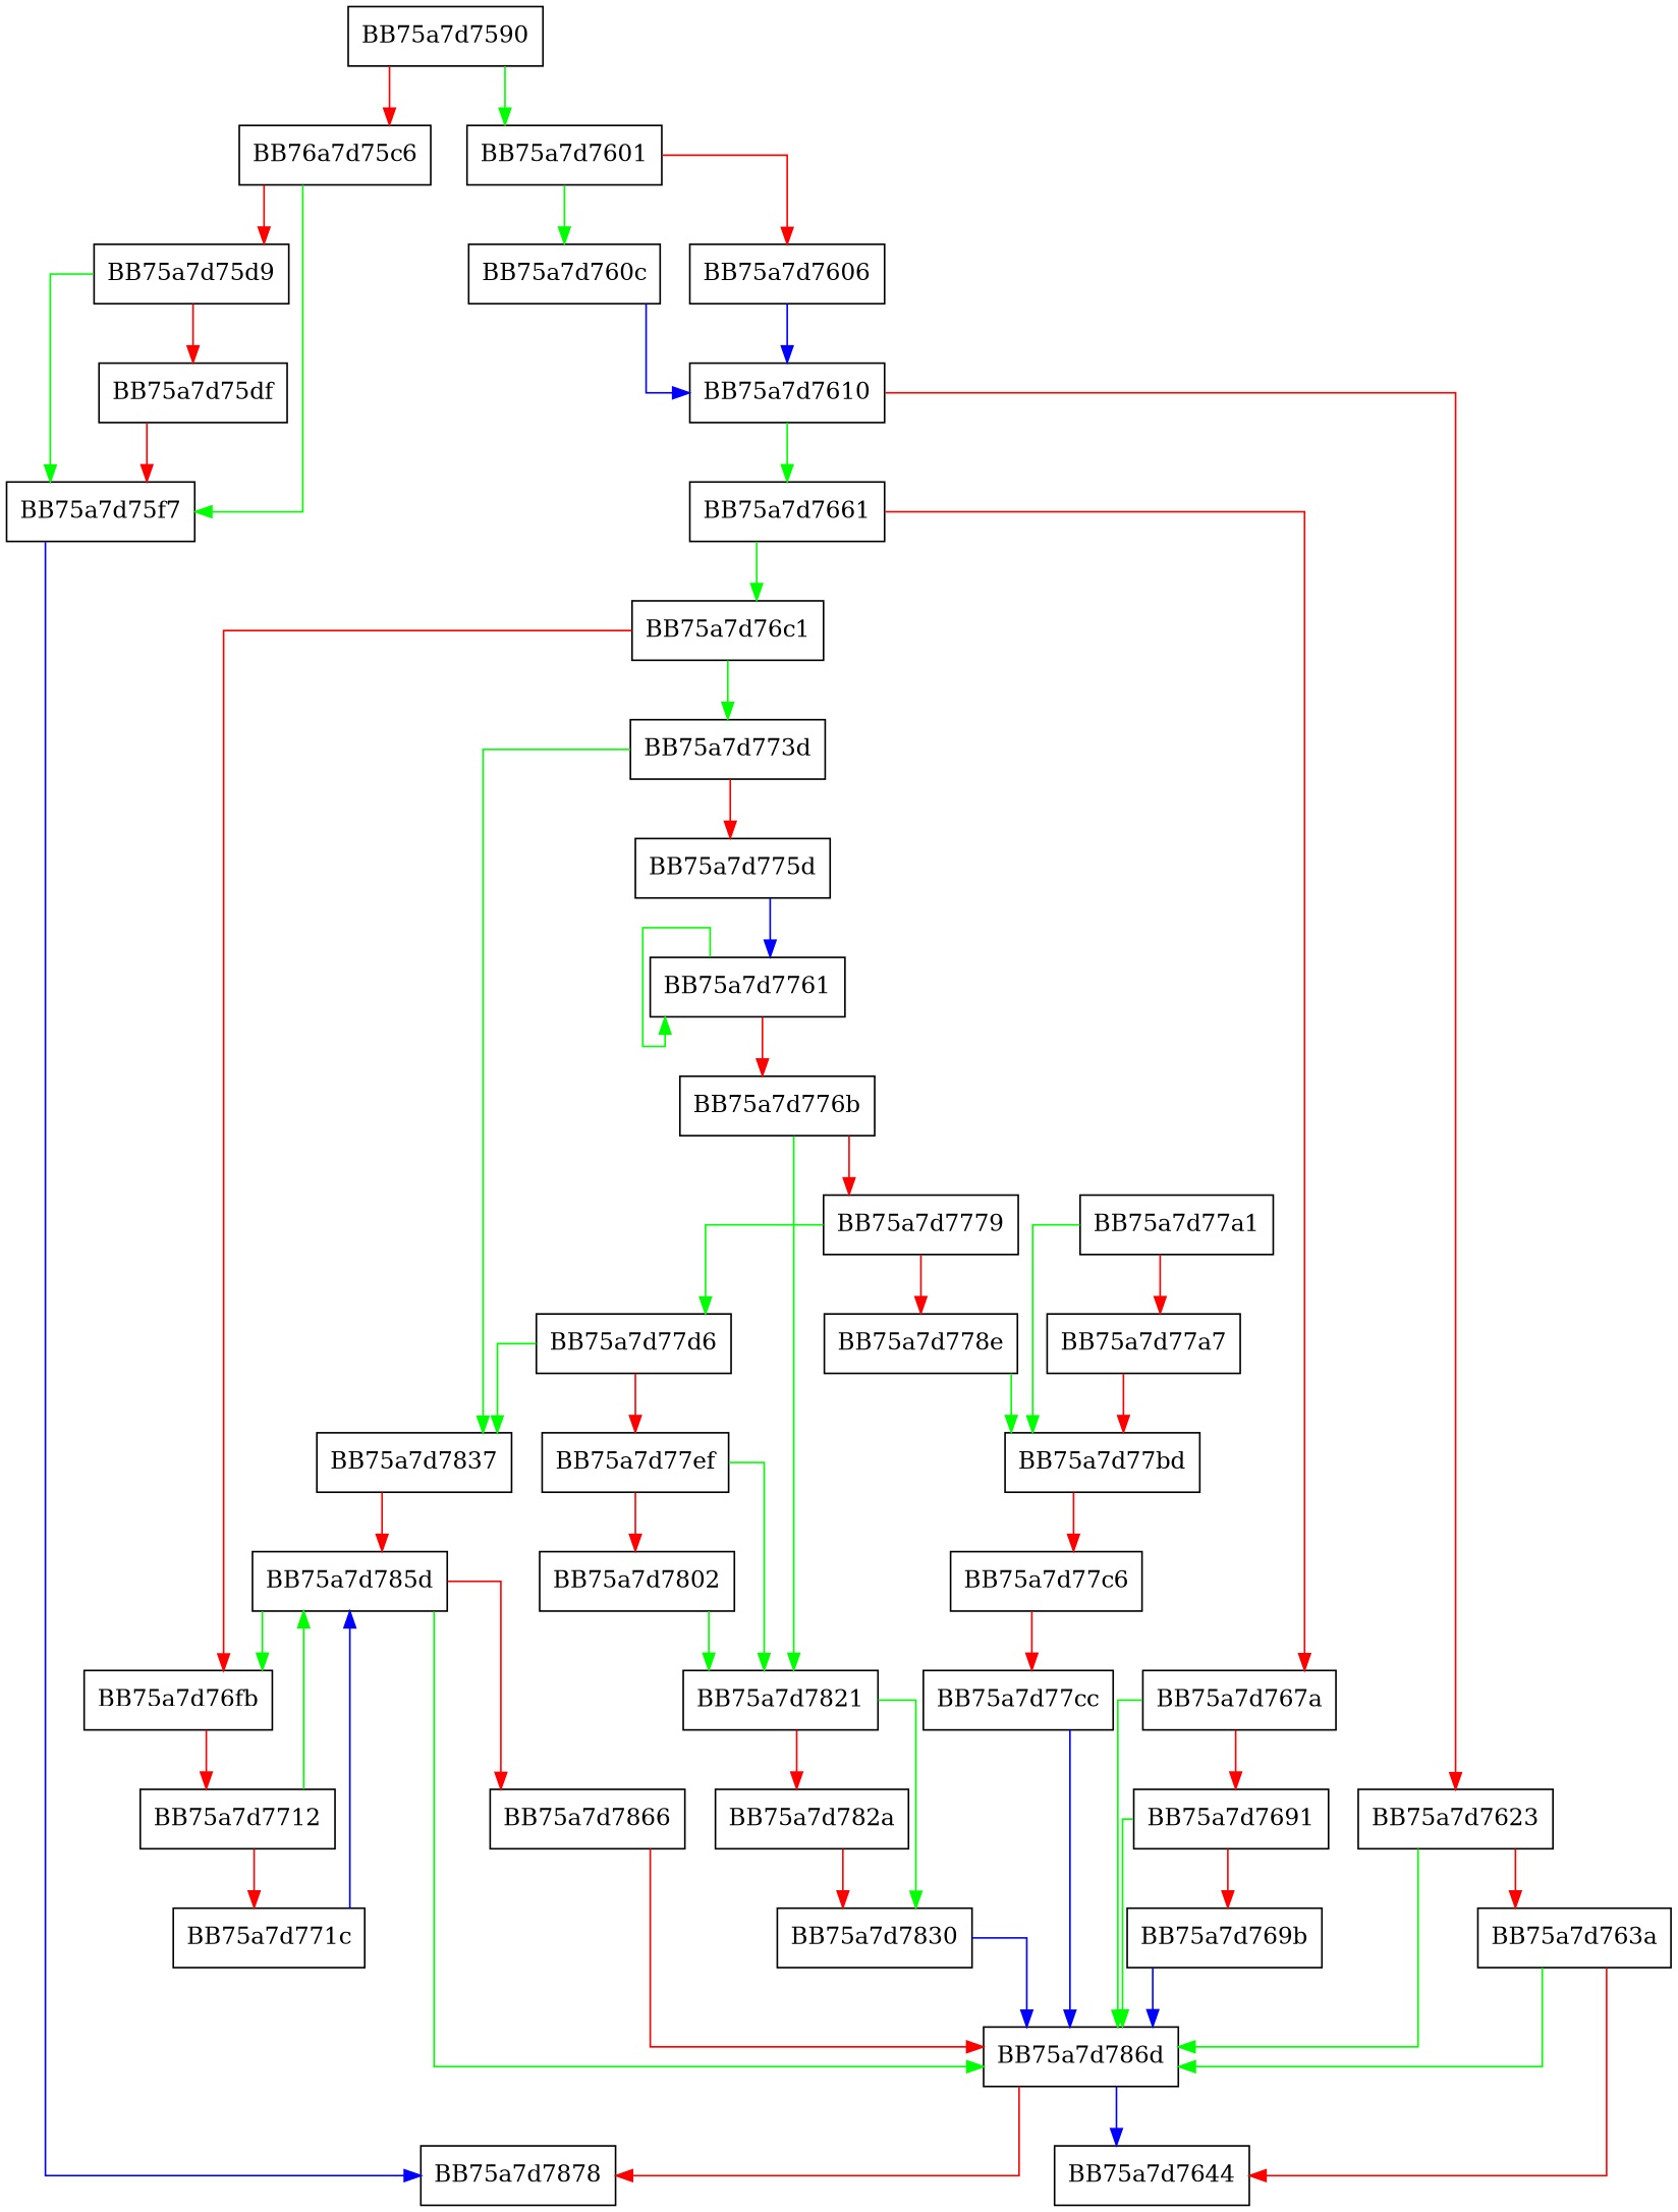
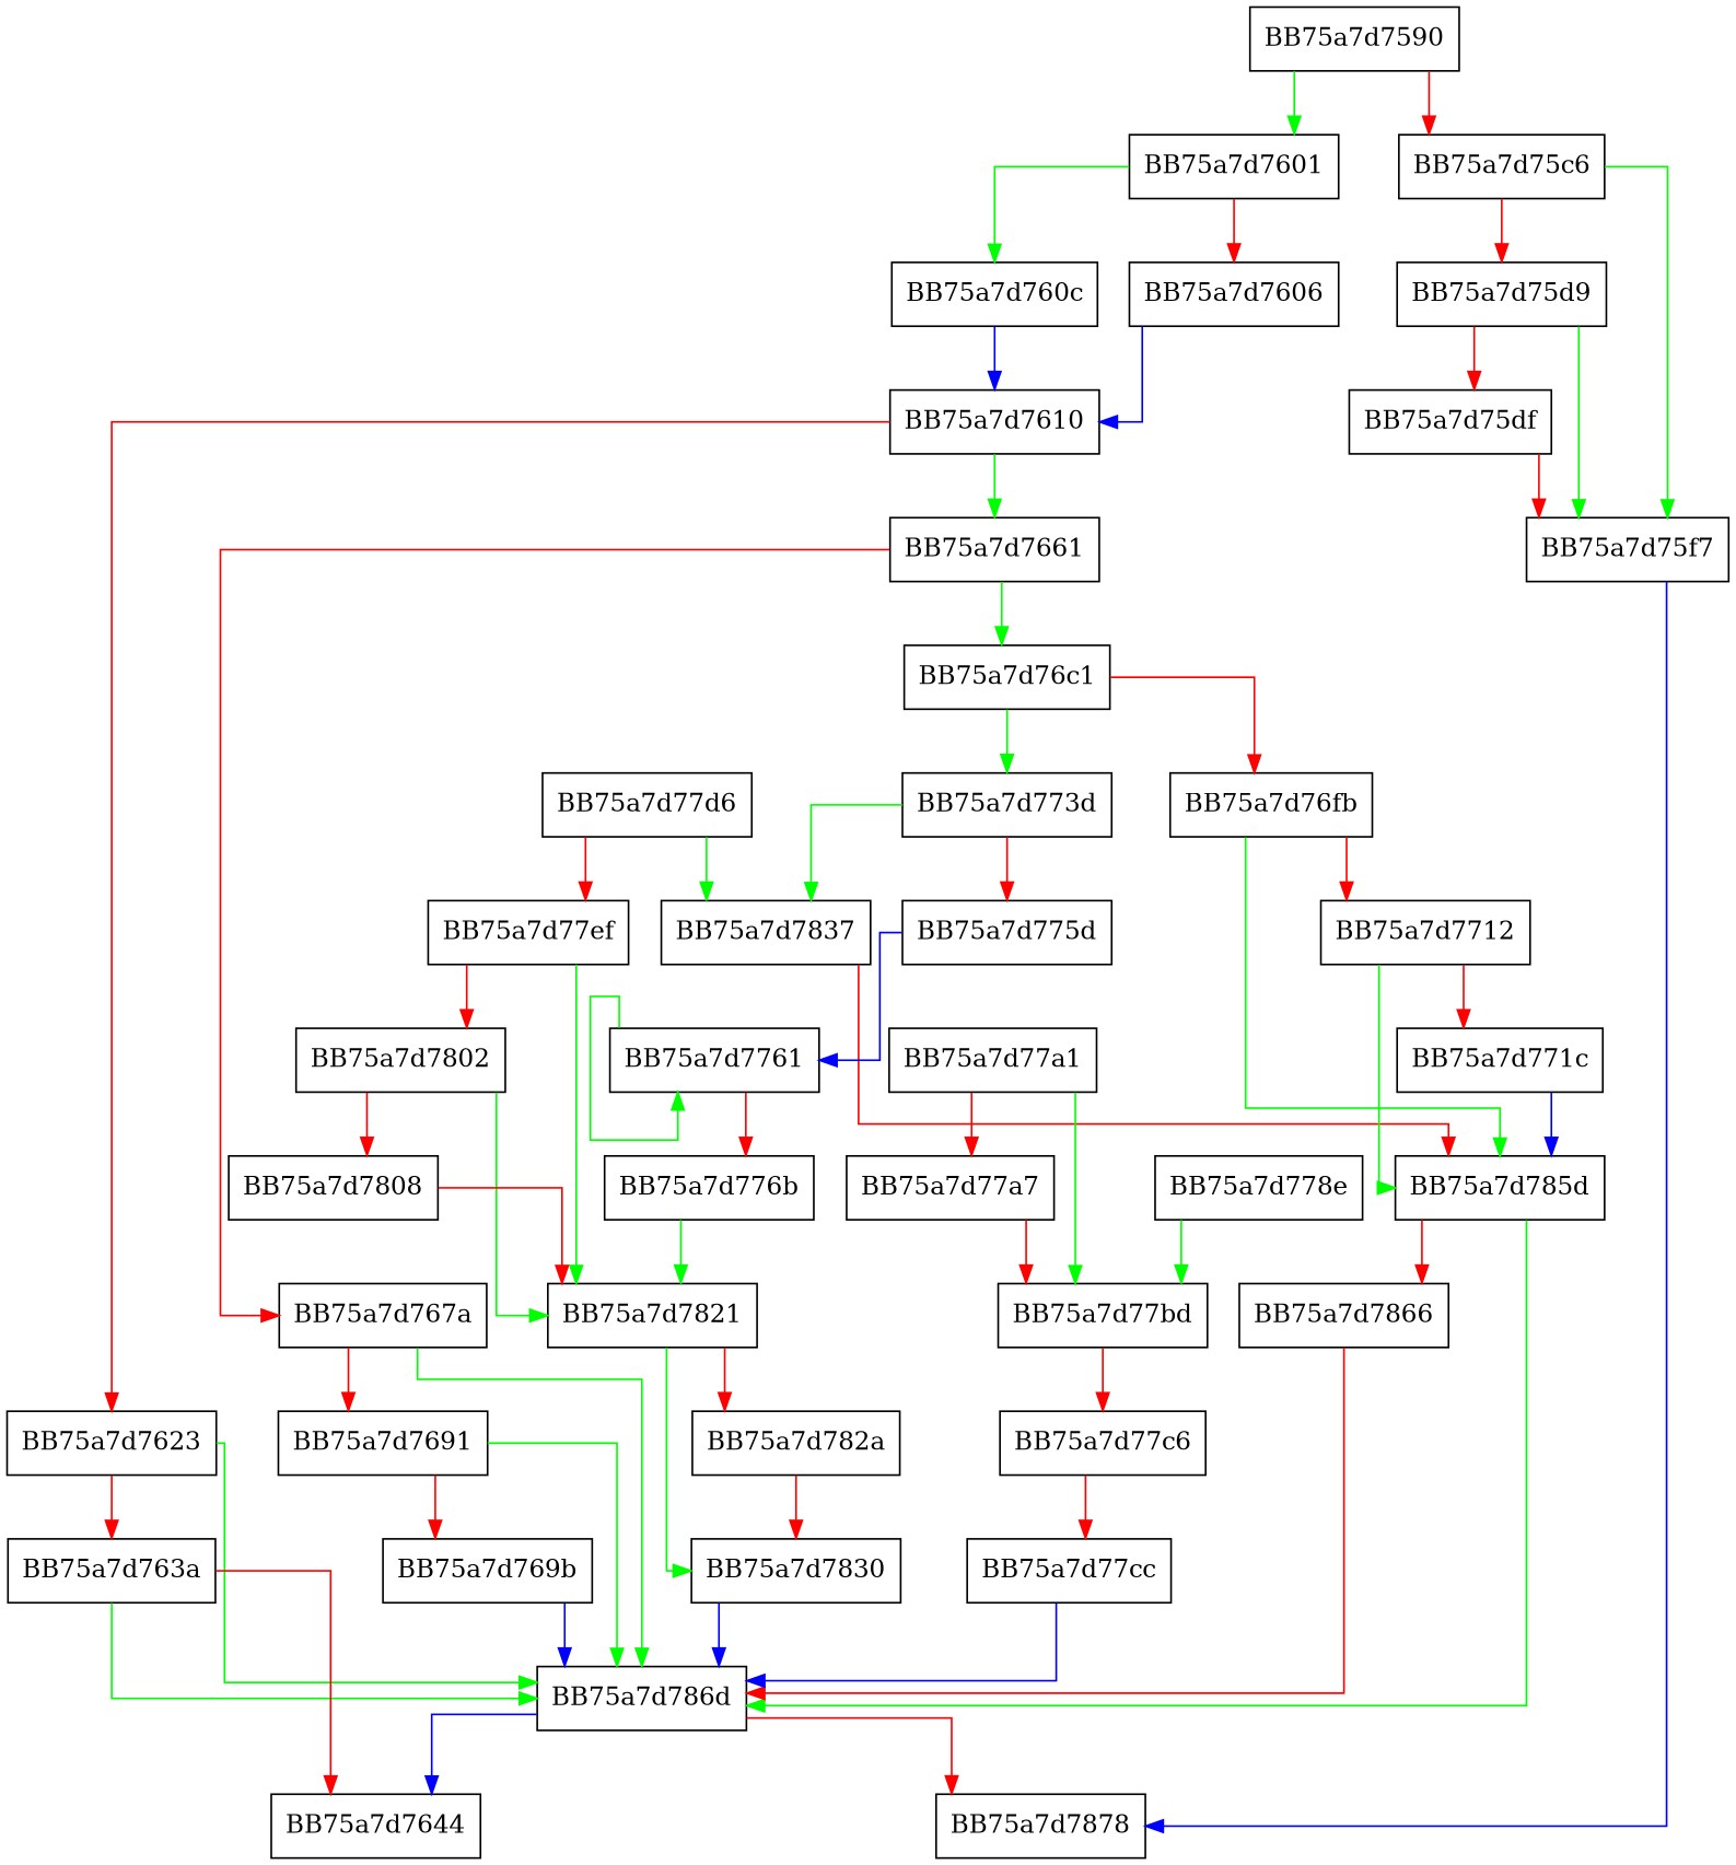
  digraph {
    splines=ortho
    node [shape=box]
    edge [color=red]
    BB75a7d7590
    BB75a7d7601
-   BB75a7d75c6 [label=BB76a7d75c6]
+   BB75a7d75c6
    BB75a7d760c
    BB75a7d7606
    BB75a7d75f7
    BB75a7d75d9
    BB75a7d7610
    BB75a7d7878
    BB75a7d75df
    BB75a7d7661
    BB75a7d7623
    BB75a7d76c1
    BB75a7d767a
    BB75a7d786d
    BB75a7d763a
    BB75a7d773d
    BB75a7d76fb
    BB75a7d7691
    BB75a7d7644
    BB75a7d7837
    BB75a7d775d
    BB75a7d785d
    BB75a7d7712
    BB75a7d769b
    BB75a7d7761
    BB75a7d7866
    BB75a7d771c
    BB75a7d776b
    BB75a7d7821
-   BB75a7d7779
    BB75a7d7830
    BB75a7d782a
    BB75a7d77d6
    BB75a7d778e
    BB75a7d77ef
    BB75a7d77bd
    BB75a7d7802
    BB75a7d77c6
    BB75a7d77a1
    BB75a7d77a7
    BB75a7d77cc
+   BB75a7d7808
    BB75a7d7590 -> BB75a7d7601 [color=green]
    BB75a7d7590 -> BB75a7d75c6
    BB75a7d7601 -> BB75a7d760c [color=green]
    BB75a7d7601 -> BB75a7d7606
    BB75a7d75c6 -> BB75a7d75f7 [color=green]
    BB75a7d75c6 -> BB75a7d75d9
    BB75a7d760c -> BB75a7d7610 [color=blue]
    BB75a7d7606 -> BB75a7d7610 [color=blue]
    BB75a7d75f7 -> BB75a7d7878 [color=blue]
    BB75a7d75d9 -> BB75a7d75f7 [color=green]
    BB75a7d75d9 -> BB75a7d75df
    BB75a7d7610 -> BB75a7d7661 [color=green]
    BB75a7d7610 -> BB75a7d7623
    BB75a7d75df -> BB75a7d75f7
    BB75a7d7661 -> BB75a7d76c1 [color=green]
    BB75a7d7661 -> BB75a7d767a
    BB75a7d7623 -> BB75a7d786d [color=green]
    BB75a7d7623 -> BB75a7d763a
    BB75a7d76c1 -> BB75a7d773d [color=green]
    BB75a7d76c1 -> BB75a7d76fb
    BB75a7d767a -> BB75a7d786d [color=green]
    BB75a7d767a -> BB75a7d7691
    BB75a7d786d -> BB75a7d7878
    BB75a7d786d -> BB75a7d7644 [color=blue]
    BB75a7d763a -> BB75a7d786d [color=green]
    BB75a7d763a -> BB75a7d7644
    BB75a7d773d -> BB75a7d7837 [color=green]
    BB75a7d773d -> BB75a7d775d
-   BB75a7d785d -> BB75a7d76fb [color=green]
+   BB75a7d76fb -> BB75a7d785d [color=green]
    BB75a7d76fb -> BB75a7d7712
    BB75a7d7691 -> BB75a7d786d [color=green]
    BB75a7d7691 -> BB75a7d769b
    BB75a7d7837 -> BB75a7d785d
    BB75a7d775d -> BB75a7d7761 [color=blue]
    BB75a7d785d -> BB75a7d786d [color=green]
    BB75a7d785d -> BB75a7d7866
    BB75a7d7712 -> BB75a7d785d [color=green]
    BB75a7d7712 -> BB75a7d771c
    BB75a7d769b -> BB75a7d786d [color=blue]
    BB75a7d7761 -> BB75a7d7761 [color=green]
    BB75a7d7761 -> BB75a7d776b
    BB75a7d7866 -> BB75a7d786d
    BB75a7d771c -> BB75a7d785d [color=blue]
    BB75a7d776b -> BB75a7d7821 [color=green]
-   BB75a7d776b -> BB75a7d7779
    BB75a7d7821 -> BB75a7d7830 [color=green]
    BB75a7d7821 -> BB75a7d782a
-   BB75a7d7779 -> BB75a7d77d6 [color=green]
-   BB75a7d7779 -> BB75a7d778e
    BB75a7d7830 -> BB75a7d786d [color=blue]
    BB75a7d782a -> BB75a7d7830
    BB75a7d77d6 -> BB75a7d7837 [color=green]
    BB75a7d77d6 -> BB75a7d77ef
    BB75a7d778e -> BB75a7d77bd [color=green]
    BB75a7d77ef -> BB75a7d7821 [color=green]
    BB75a7d77ef -> BB75a7d7802
    BB75a7d77bd -> BB75a7d77c6
    BB75a7d7802 -> BB75a7d7821 [color=green]
+   BB75a7d7802 -> BB75a7d7808
    BB75a7d77c6 -> BB75a7d77cc
    BB75a7d77a1 -> BB75a7d77bd [color=green]
    BB75a7d77a1 -> BB75a7d77a7
    BB75a7d77a7 -> BB75a7d77bd
    BB75a7d77cc -> BB75a7d786d [color=blue]
+   BB75a7d7808 -> BB75a7d7821
  }
